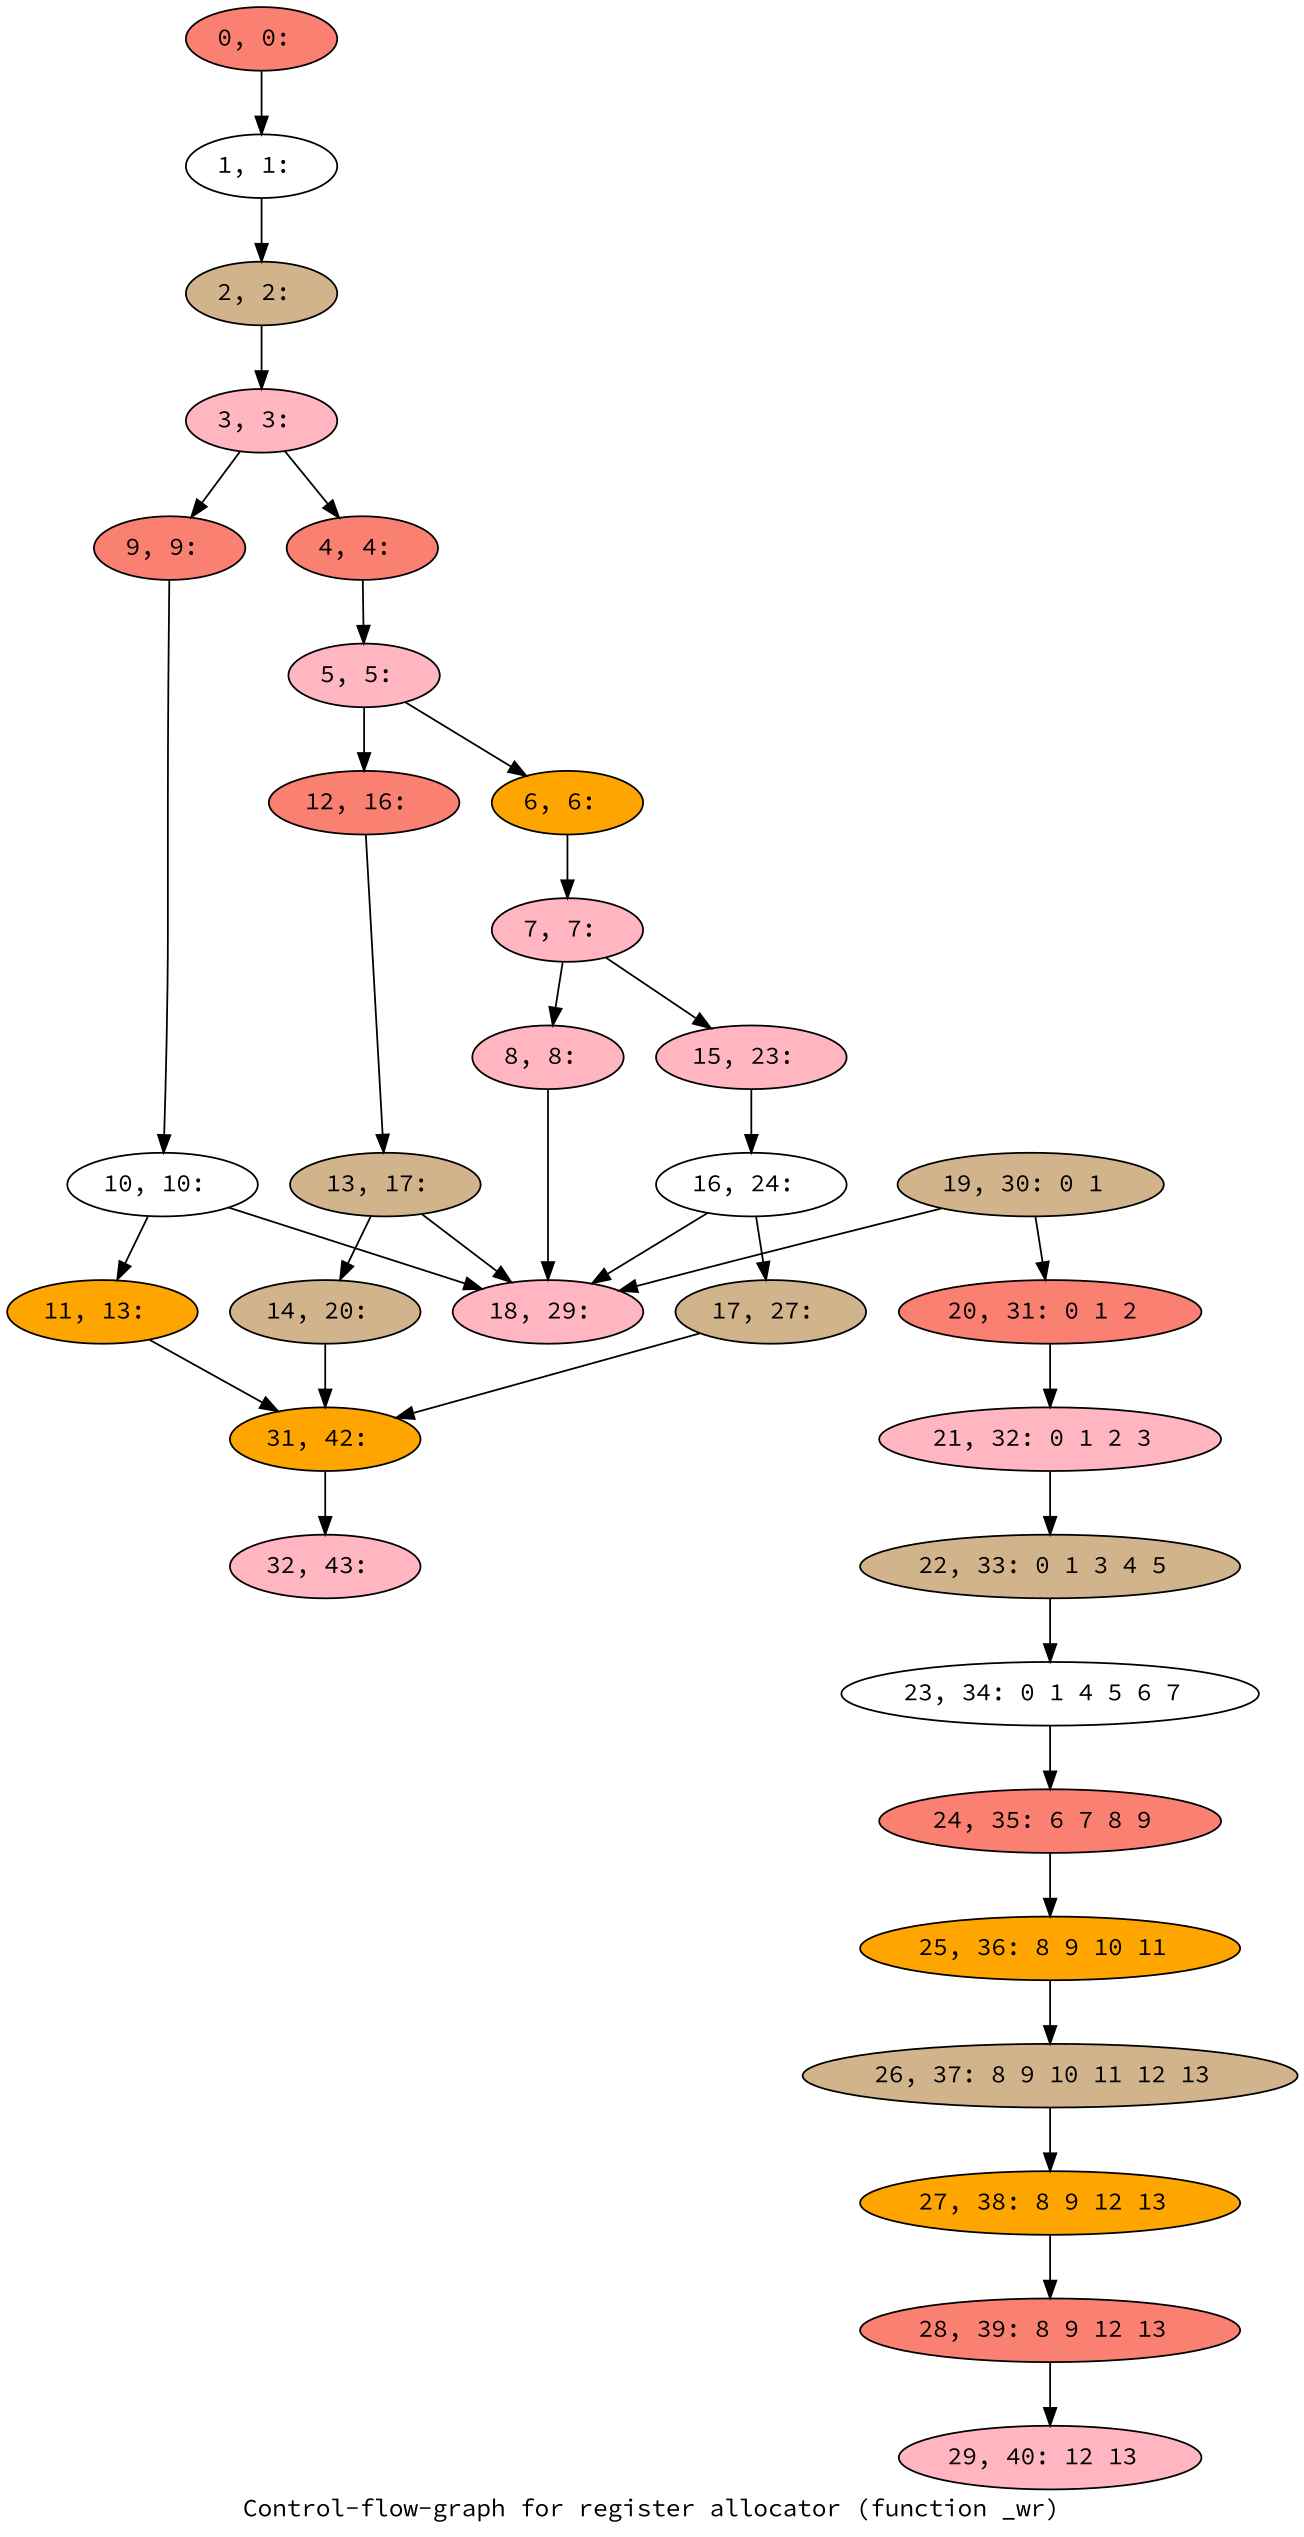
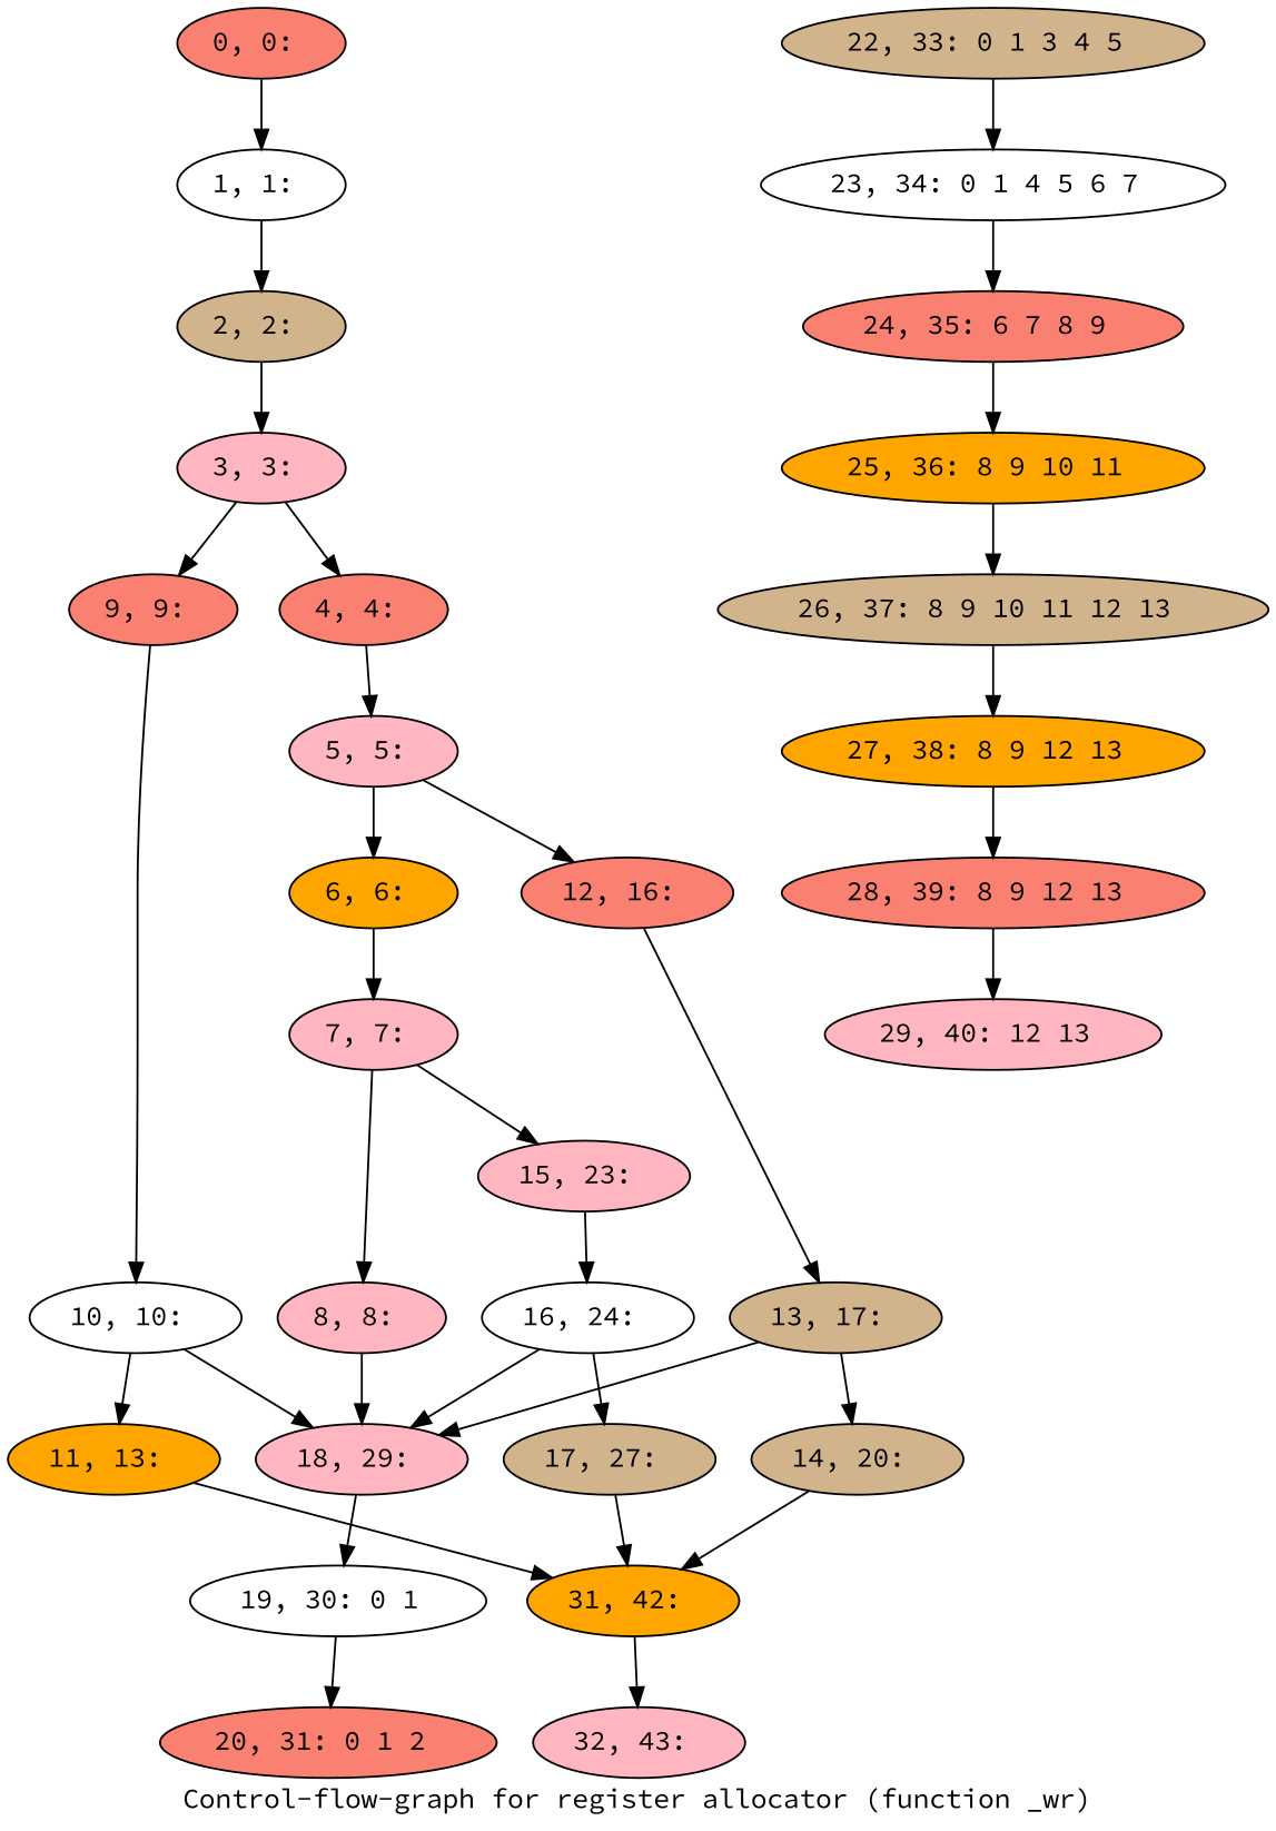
  digraph {
    fontname="Source Code Pro"
    label="Control-flow-graph for register allocator (function _wr)"
    node [fillcolor=lightpink fontname="Source Code Pro" style=filled]
    edge [fontname="Source Code Pro"]
    n1 [fillcolor=salmon label="0, 0: "]
    n2 [fillcolor=white label="1, 1: "]
    n3 [fillcolor=tan label="2, 2: "]
    n4 [label="3, 3: "]
    n5 [fillcolor=salmon label="4, 4: "]
    n6 [fillcolor=salmon label="9, 9: "]
    n7 [label="5, 5: "]
    n8 [fillcolor=white label="10, 10: "]
    n9 [fillcolor=orange label="6, 6: "]
    n10 [fillcolor=salmon label="12, 16: "]
    n11 [label="7, 7: "]
    n12 [fillcolor=tan label="13, 17: "]
    n13 [label="8, 8: "]
    n14 [label="15, 23: "]
    n15 [label="18, 29: "]
    n16 [fillcolor=white label="16, 24: "]
-   n17 [fillcolor=tan label="19, 30: 0 1 "]
+   n17 [fillcolor=white label="19, 30: 0 1 "]
    n18 [fillcolor=orange label="11, 13: "]
    n19 [fillcolor=orange label="31, 42: "]
    n20 [label="32, 43: "]
    n21 [fillcolor=tan label="14, 20: "]
    n22 [fillcolor=tan label="17, 27: "]
    n23 [fillcolor=salmon label="20, 31: 0 1 2 "]
-   n24 [label="21, 32: 0 1 2 3 "]
    n25 [fillcolor=tan label="22, 33: 0 1 3 4 5 "]
    n26 [fillcolor=white label="23, 34: 0 1 4 5 6 7 "]
    n27 [fillcolor=salmon label="24, 35: 6 7 8 9 "]
    n28 [fillcolor=orange label="25, 36: 8 9 10 11 "]
    n29 [fillcolor=tan label="26, 37: 8 9 10 11 12 13 "]
    n30 [fillcolor=orange label="27, 38: 8 9 12 13 "]
    n31 [fillcolor=salmon label="28, 39: 8 9 12 13 "]
    n32 [label="29, 40: 12 13 "]
    n1 -> n2
    n2 -> n3
    n3 -> n4
    n4 -> n5
    n4 -> n6
    n5 -> n7
    n6 -> n8
    n7 -> n9
    n7 -> n10
    n8 -> n15
    n8 -> n18
    n9 -> n11
    n10 -> n12
    n11 -> n13
    n11 -> n14
    n12 -> n15
    n12 -> n21
    n13 -> n15
    n14 -> n16
-   n17 -> n15
+   n15 -> n17
    n16 -> n15
    n16 -> n22
    n17 -> n23
    n18 -> n19
    n19 -> n20
    n21 -> n19
    n22 -> n19
-   n23 -> n24
-   n24 -> n25
    n25 -> n26
    n26 -> n27
    n27 -> n28
    n28 -> n29
    n29 -> n30
    n30 -> n31
    n31 -> n32
  }
